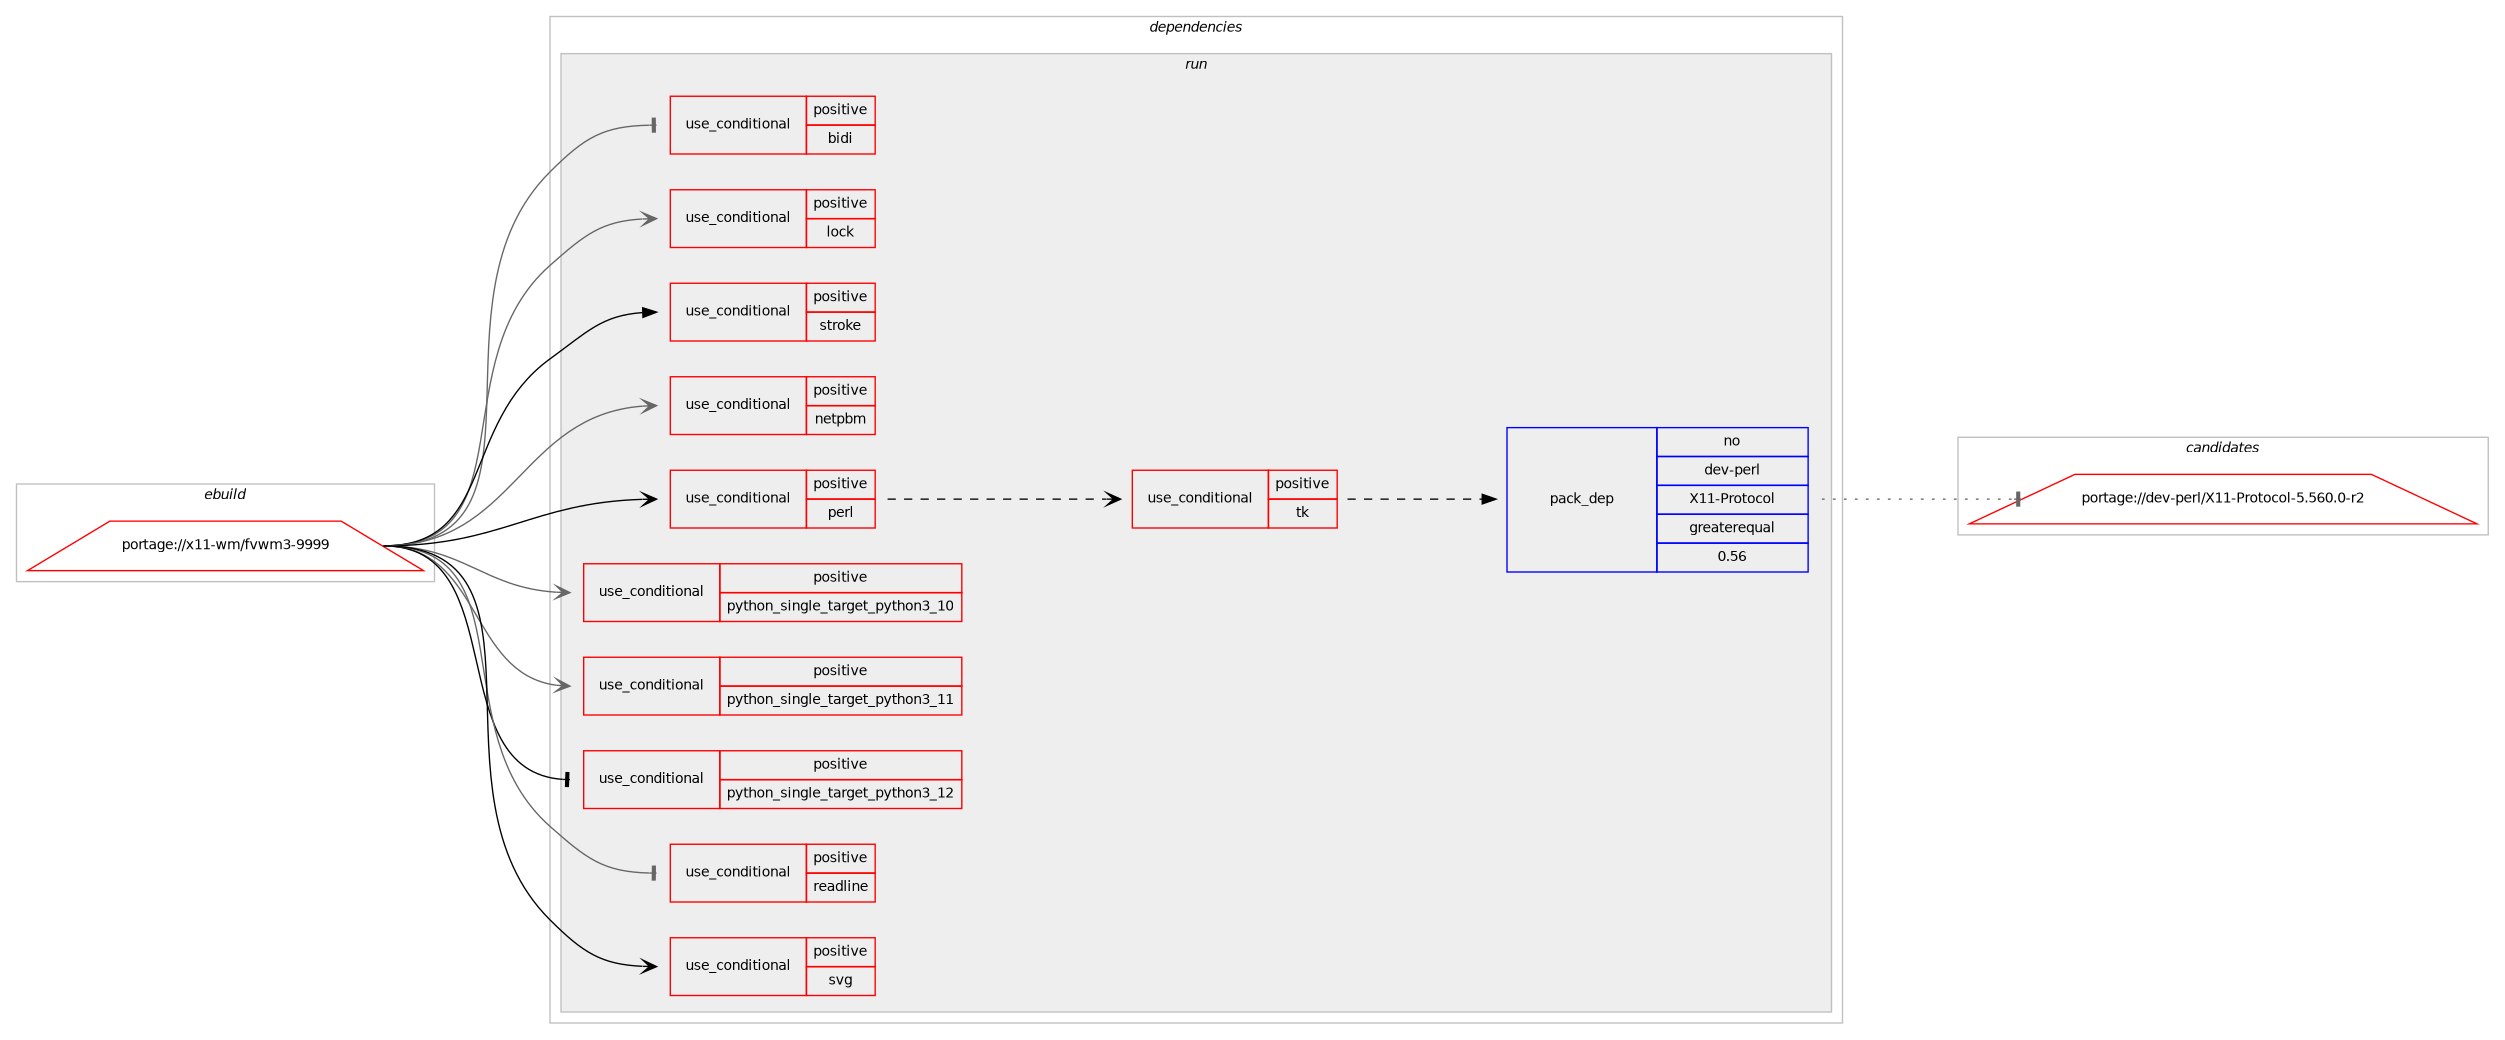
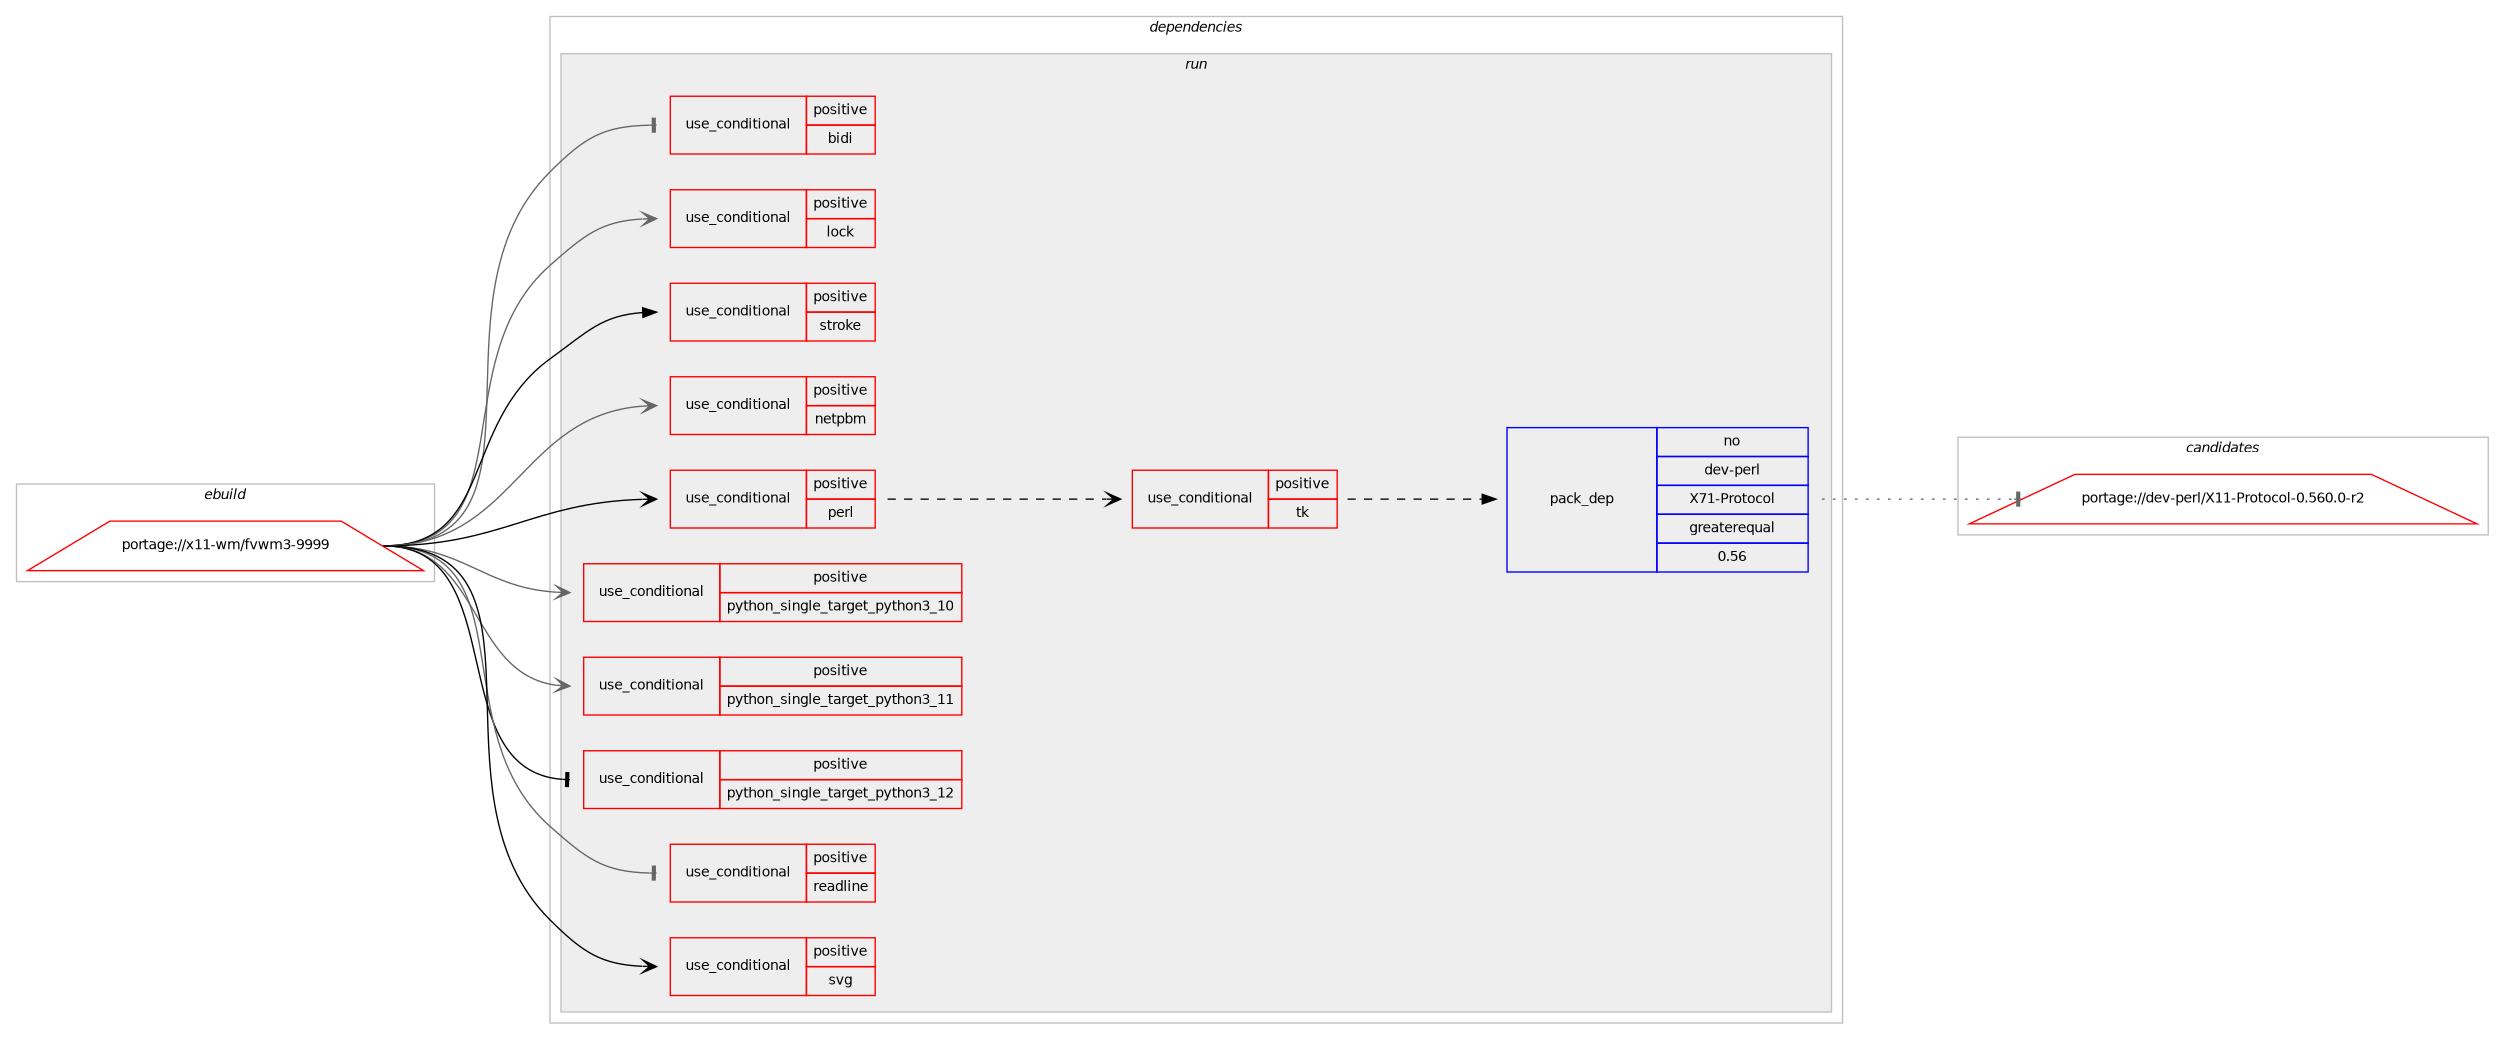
  digraph {
    compound=true
    concentrate=true
    fontname=Helvetica
    fontsize=10
    newrank=true
    rankdir=LR
    ranksep=1.5
    node [color=red fontname=Helvetica fontsize=10 shape=none]
    edge [arrowhead=vee color=gray40 headport=w style=solid tailport=e weight=20]
    n1 [label="portage://x11-wm/fvwm3-9999" shape=trapezium width=4]
    n2 [label=<<TABLE BORDER="0" CELLBORDER="1" CELLSPACING="0" CELLPADDING="4"><TR><TD ROWSPAN="3" CELLPADDING="10">use_conditional</TD></TR><TR><TD>positive</TD></TR><TR><TD>bidi</TD></TR></TABLE>>]
    n3 [label=<<TABLE BORDER="0" CELLBORDER="1" CELLSPACING="0" CELLPADDING="4"><TR><TD ROWSPAN="3" CELLPADDING="10">use_conditional</TD></TR><TR><TD>positive</TD></TR><TR><TD>lock</TD></TR></TABLE>>]
    n4 [label=<<TABLE BORDER="0" CELLBORDER="1" CELLSPACING="0" CELLPADDING="4"><TR><TD ROWSPAN="3" CELLPADDING="10">use_conditional</TD></TR><TR><TD>positive</TD></TR><TR><TD>stroke</TD></TR></TABLE>>]
    n5 [label=<<TABLE BORDER="0" CELLBORDER="1" CELLSPACING="0" CELLPADDING="4"><TR><TD ROWSPAN="3" CELLPADDING="10">use_conditional</TD></TR><TR><TD>positive</TD></TR><TR><TD>netpbm</TD></TR></TABLE>>]
-   n6 [color=blue label=<<TABLE BORDER="0" CELLBORDER="1" CELLSPACING="0" CELLPADDING="4" WIDTH="220"><TR><TD ROWSPAN="6" CELLPADDING="30">pack_dep</TD></TR><TR><TD WIDTH="110">no</TD></TR><TR><TD>dev-perl</TD></TR><TR><TD>X11-Protocol</TD></TR><TR><TD>greaterequal</TD></TR><TR><TD>0.56</TD></TR></TABLE>>]
+   n6 [color=blue label=<<TABLE BORDER="0" CELLBORDER="1" CELLSPACING="0" CELLPADDING="4" WIDTH="220"><TR><TD ROWSPAN="6" CELLPADDING="30">pack_dep</TD></TR><TR><TD WIDTH="110">no</TD></TR><TR><TD>dev-perl</TD></TR><TR><TD>X71-Protocol</TD></TR><TR><TD>greaterequal</TD></TR><TR><TD>0.56</TD></TR></TABLE>>]
    n7 [label=<<TABLE BORDER="0" CELLBORDER="1" CELLSPACING="0" CELLPADDING="4"><TR><TD ROWSPAN="3" CELLPADDING="10">use_conditional</TD></TR><TR><TD>positive</TD></TR><TR><TD>tk</TD></TR></TABLE>>]
    n8 [label=<<TABLE BORDER="0" CELLBORDER="1" CELLSPACING="0" CELLPADDING="4"><TR><TD ROWSPAN="3" CELLPADDING="10">use_conditional</TD></TR><TR><TD>positive</TD></TR><TR><TD>perl</TD></TR></TABLE>>]
    n9 [label=<<TABLE BORDER="0" CELLBORDER="1" CELLSPACING="0" CELLPADDING="4"><TR><TD ROWSPAN="3" CELLPADDING="10">use_conditional</TD></TR><TR><TD>positive</TD></TR><TR><TD>python_single_target_python3_10</TD></TR></TABLE>>]
    n10 [label=<<TABLE BORDER="0" CELLBORDER="1" CELLSPACING="0" CELLPADDING="4"><TR><TD ROWSPAN="3" CELLPADDING="10">use_conditional</TD></TR><TR><TD>positive</TD></TR><TR><TD>python_single_target_python3_11</TD></TR></TABLE>>]
    n11 [label=<<TABLE BORDER="0" CELLBORDER="1" CELLSPACING="0" CELLPADDING="4"><TR><TD ROWSPAN="3" CELLPADDING="10">use_conditional</TD></TR><TR><TD>positive</TD></TR><TR><TD>python_single_target_python3_12</TD></TR></TABLE>>]
    n12 [label=<<TABLE BORDER="0" CELLBORDER="1" CELLSPACING="0" CELLPADDING="4"><TR><TD ROWSPAN="3" CELLPADDING="10">use_conditional</TD></TR><TR><TD>positive</TD></TR><TR><TD>readline</TD></TR></TABLE>>]
    n13 [label=<<TABLE BORDER="0" CELLBORDER="1" CELLSPACING="0" CELLPADDING="4"><TR><TD ROWSPAN="3" CELLPADDING="10">use_conditional</TD></TR><TR><TD>positive</TD></TR><TR><TD>svg</TD></TR></TABLE>>]
-   n14 [label="portage://dev-perl/X11-Protocol-5.560.0-r2" shape=trapezium width=4]
+   n14 [label="portage://dev-perl/X11-Protocol-0.560.0-r2" shape=trapezium width=4]
    subgraph cluster_1 {
      color=gray
      label=<<i>ebuild</i>>
      rank=same
      n1
    }
    subgraph cluster_2 {
      color=gray
      label=<<i>dependencies</i>>
      subgraph cluster_3 {
        color=gray
        fillcolor="#eeeeee"
        label=<<i>compile</i>>
        style=filled
      }
      subgraph cluster_4 {
        color=gray
        fillcolor="#eeeeee"
        label=<<i>compile and run</i>>
        style=filled
      }
      subgraph cluster_5 {
        color=gray
        fillcolor="#eeeeee"
        label=<<i>run</i>>
        style=filled
        subgraph sub_6 {
          color=gray
          fillcolor="#eeeeee"
          label=<<i>run</i>>
          style=filled
          n2
        }
        subgraph sub_7 {
          color=gray
          fillcolor="#eeeeee"
          label=<<i>run</i>>
          style=filled
          n3
        }
        subgraph sub_8 {
          color=gray
          fillcolor="#eeeeee"
          label=<<i>run</i>>
          style=filled
          n4
        }
        subgraph sub_9 {
          color=gray
          fillcolor="#eeeeee"
          label=<<i>run</i>>
          style=filled
          n5
        }
        subgraph sub_10 {
          color=gray
          fillcolor="#eeeeee"
          label=<<i>run</i>>
          style=filled
          n8
          subgraph sub_11 {
            color=gray
            fillcolor="#eeeeee"
            label=<<i>run</i>>
            style=filled
            n7
            subgraph sub_12 {
              color=gray
              fillcolor="#eeeeee"
              label=<<i>run</i>>
              style=filled
              n6
            }
          }
        }
        subgraph sub_13 {
          color=gray
          fillcolor="#eeeeee"
          label=<<i>run</i>>
          style=filled
          n9
        }
        subgraph sub_14 {
          color=gray
          fillcolor="#eeeeee"
          label=<<i>run</i>>
          style=filled
          n10
        }
        subgraph sub_15 {
          color=gray
          fillcolor="#eeeeee"
          label=<<i>run</i>>
          style=filled
          n11
        }
        subgraph sub_16 {
          color=gray
          fillcolor="#eeeeee"
          label=<<i>run</i>>
          style=filled
          n12
        }
        subgraph sub_17 {
          color=gray
          fillcolor="#eeeeee"
          label=<<i>run</i>>
          style=filled
          n13
        }
      }
    }
    subgraph cluster_18 {
      color=gray
      label=<<i>candidates</i>>
      rank=same
      subgraph sub_19 {
        color=black
        label=<<i>candidates</i>>
        nodesep=1
        rank=same
        n14
      }
    }
    n1 -> n2 [arrowhead=tee]
    n1 -> n3
    n1 -> n4 [arrowhead=normal color=black]
    n1 -> n5
    n1 -> n8 [color=black]
    n1 -> n9
    n1 -> n10
    n1 -> n11 [arrowhead=tee color=black]
    n1 -> n12 [arrowhead=tee]
    n1 -> n13 [color=black]
    n6 -> n14 [arrowhead=tee style=dotted weight=100]
    n7 -> n6 [arrowhead=normal color=black style=dashed]
    n8 -> n7 [color=black style=dashed]
  }
